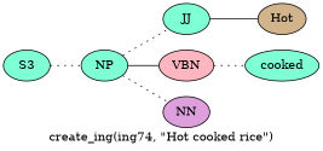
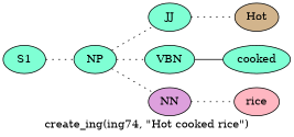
  graph {
    label="create_ing(ing74, \"Hot cooked rice\")"
    rankdir=LR
    node [fillcolor=aquamarine style=filled]
    edge [style=dotted]
-   n1 [label=S3]
+   n1 [label=S1]
    n2 [label=NP]
    n3 [label=JJ]
-   n4 [fillcolor=lightpink label=VBN]
+   n4 [label=VBN]
    n5 [fillcolor=plum label=NN]
    n6 [fillcolor=tan label=Hot]
    n7 [label=cooked]
+   n8 [fillcolor=lightpink label=rice]
    n1 -- n2
    n2 -- n3
-   n2 -- n4 [style=solid]
+   n2 -- n4
    n2 -- n5
-   n3 -- n6 [style=solid]
-   n4 -- n7
+   n3 -- n6
+   n4 -- n7 [style=solid]
+   n5 -- n8
  }
